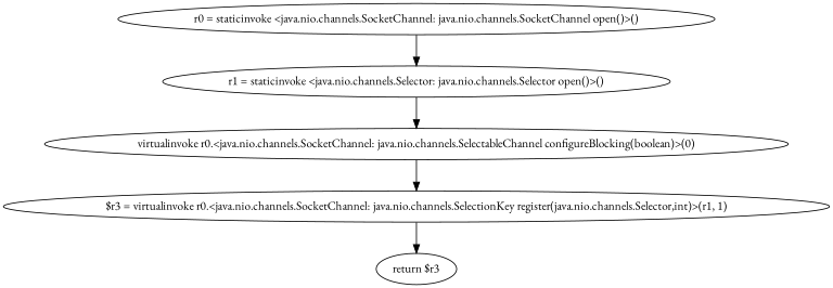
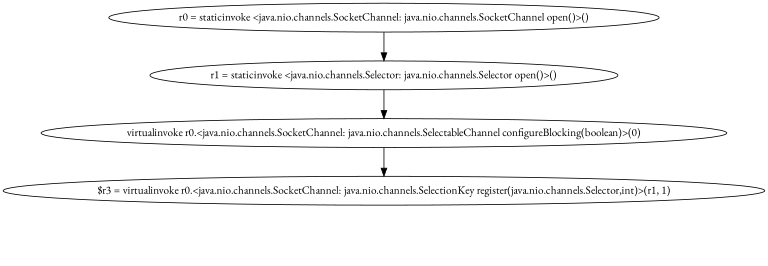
  digraph {
    fontname="EB Garamond"
    node [fontname="EB Garamond"]
    edge [fontname="EB Garamond"]
    "r0 = staticinvoke <java.nio.channels.SocketChannel: java.nio.channels.SocketChannel open()>()"
    "r1 = staticinvoke <java.nio.channels.Selector: java.nio.channels.Selector open()>()"
    "virtualinvoke r0.<java.nio.channels.SocketChannel: java.nio.channels.SelectableChannel configureBlocking(boolean)>(0)"
    "$r3 = virtualinvoke r0.<java.nio.channels.SocketChannel: java.nio.channels.SelectionKey register(java.nio.channels.Selector,int)>(r1, 1)"
-   "return $r3"
    "r0 = staticinvoke <java.nio.channels.SocketChannel: java.nio.channels.SocketChannel open()>()" -> "r1 = staticinvoke <java.nio.channels.Selector: java.nio.channels.Selector open()>()"
    "r1 = staticinvoke <java.nio.channels.Selector: java.nio.channels.Selector open()>()" -> "virtualinvoke r0.<java.nio.channels.SocketChannel: java.nio.channels.SelectableChannel configureBlocking(boolean)>(0)"
    "virtualinvoke r0.<java.nio.channels.SocketChannel: java.nio.channels.SelectableChannel configureBlocking(boolean)>(0)" -> "$r3 = virtualinvoke r0.<java.nio.channels.SocketChannel: java.nio.channels.SelectionKey register(java.nio.channels.Selector,int)>(r1, 1)"
-   "$r3 = virtualinvoke r0.<java.nio.channels.SocketChannel: java.nio.channels.SelectionKey register(java.nio.channels.Selector,int)>(r1, 1)" -> "return $r3"
  }
